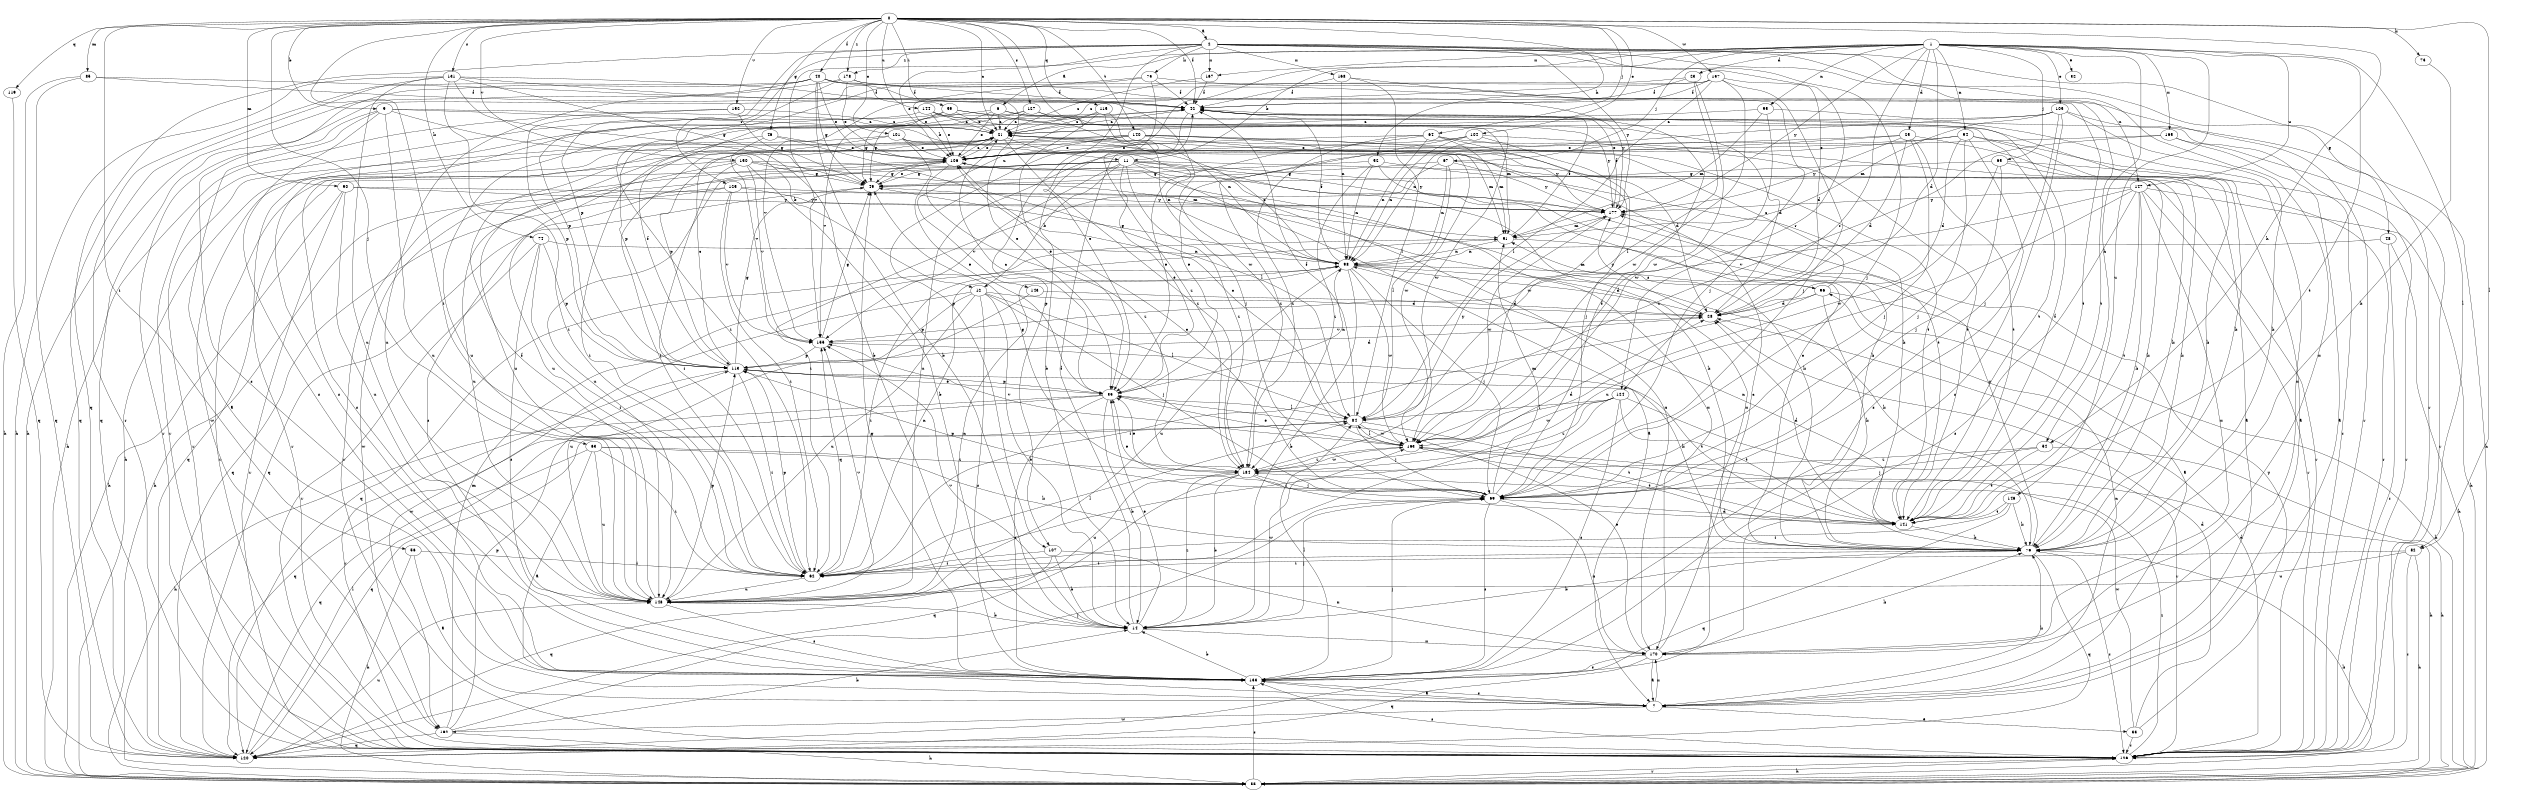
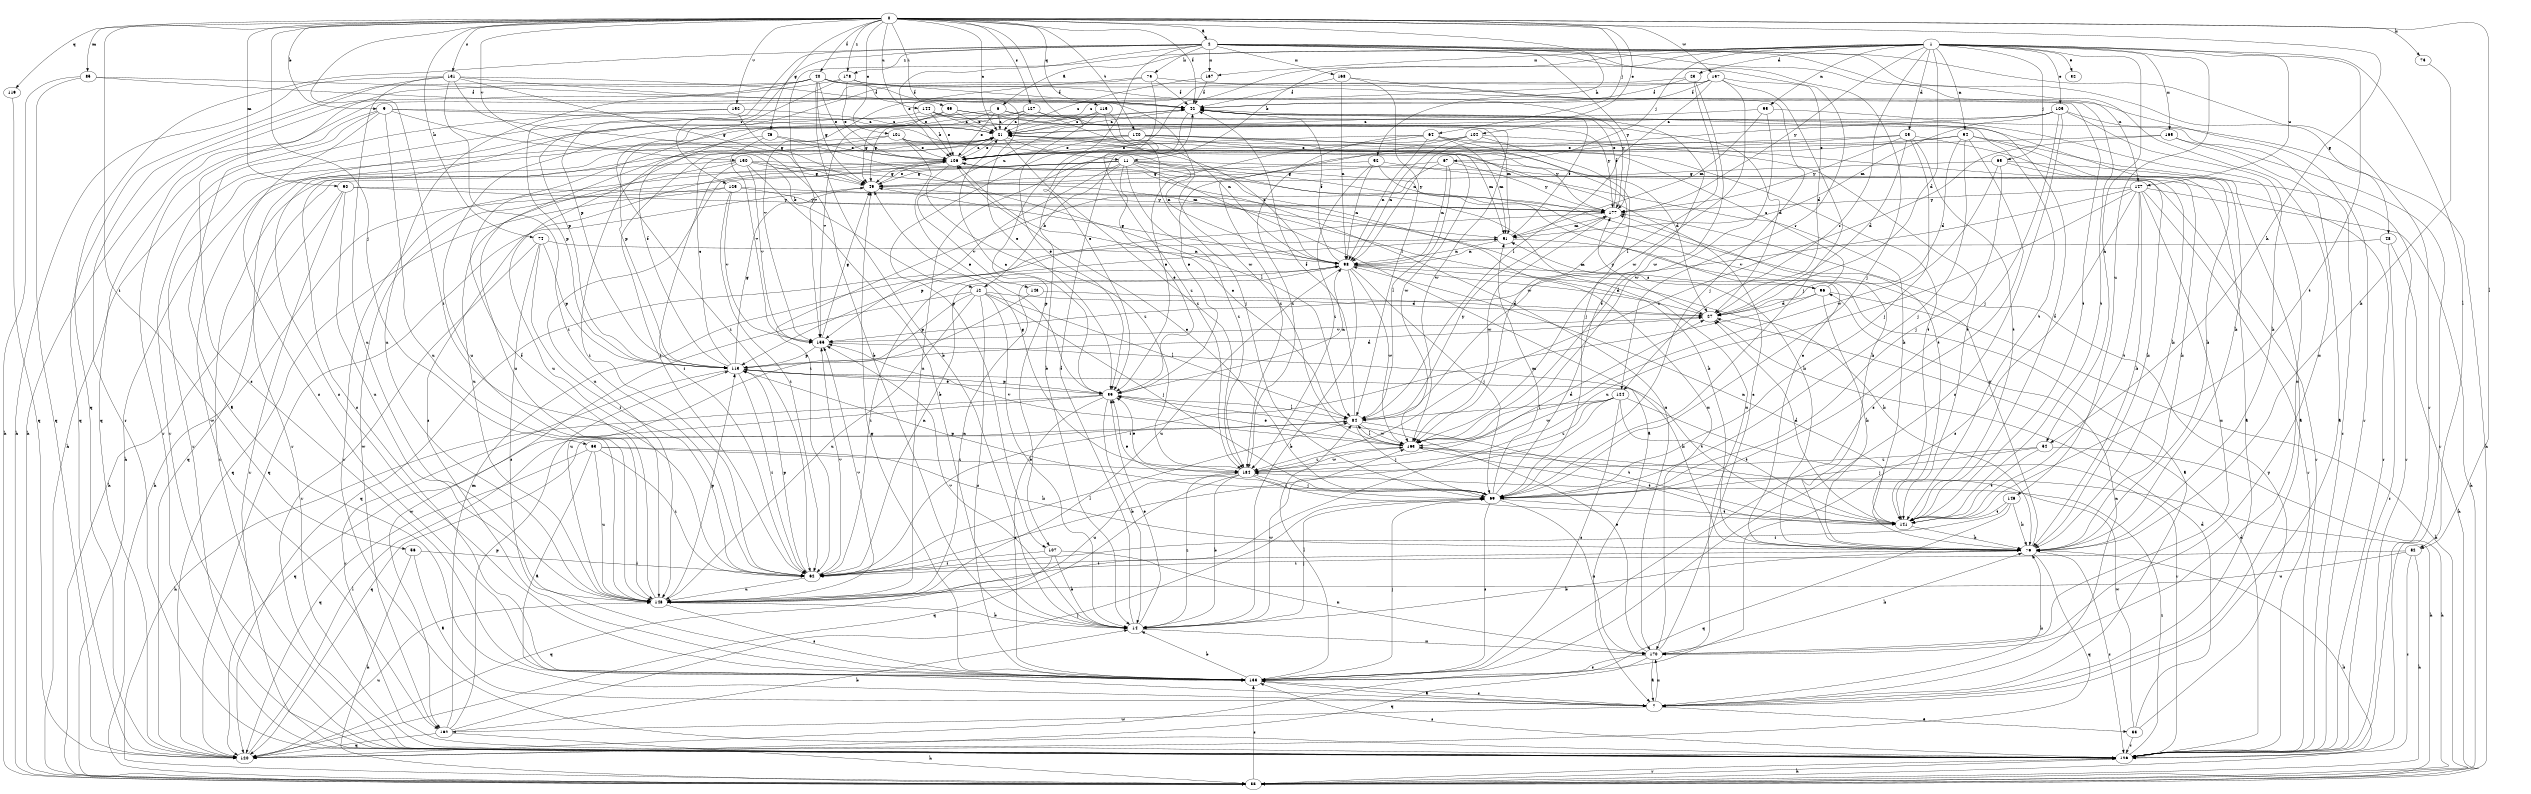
  strict digraph {
    0
    2
    9
    21
    40
    42
    46
    52
    54
    56
    59
    62
    63
    64
    73
    74
    82
    85
    90
    101
    104
    115
    119
    127
    131
    140
    143
    144
    150
    152
    157
    178
    107
    124
    147
    167
    177
    48
    69
    75
    106
    113
    120
    125
    126
    168
    170
    11
    7
    133
    12
    148
    184
    55
    98
    141
    49
    35
    14
    155
    84
    76
    163
    91
-   28
+   28 [label=27]
    1
    6
    23
    25
    32
    65
    67
    94
    95
    105
    146
    165
    162
    33
    96
    0 -> 2 [label=a]
    0 -> 9 [label=b]
    0 -> 21 [label=c]
    0 -> 40 [label=f]
    0 -> 42 [label=f]
    0 -> 46 [label=g]
    0 -> 52 [label=h]
    0 -> 54 [label=h]
    0 -> 56 [label=i]
    0 -> 59 [label=i]
    0 -> 62 [label=i]
    0 -> 63 [label=j]
    0 -> 64 [label=j]
    0 -> 73 [label=k]
    0 -> 74 [label=k]
    0 -> 82 [label=l]
    0 -> 85 [label=m]
    0 -> 90 [label=m]
    0 -> 101 [label=o]
    0 -> 104 [label=o]
    0 -> 115 [label=q]
    0 -> 119 [label=q]
    0 -> 127 [label=s]
    0 -> 131 [label=s]
    0 -> 140 [label=t]
    0 -> 143 [label=u]
    0 -> 144 [label=u]
    0 -> 150 [label=v]
    0 -> 152 [label=v]
    0 -> 157 [label=w]
    0 -> 178 [label=z]
    2 -> 178 [label=z]
    2 -> 107 [label=p]
    2 -> 124 [label=r]
    2 -> 147 [label=u]
    2 -> 167 [label=x]
    2 -> 177 [label=y]
    2 -> 48 [label=g]
    2 -> 69 [label=j]
    2 -> 75 [label=k]
    2 -> 106 [label=o]
    2 -> 113 [label=p]
    2 -> 120 [label=q]
    2 -> 125 [label=r]
    2 -> 126 [label=r]
    2 -> 168 [label=x]
    2 -> 170 [label=x]
    9 -> 21 [label=c]
    9 -> 126 [label=r]
    9 -> 11 [label=b]
    9 -> 7 [label=a]
    9 -> 133 [label=s]
    9 -> 12 [label=b]
    9 -> 148 [label=u]
    21 -> 106 [label=o]
    21 -> 126 [label=r]
    21 -> 148 [label=u]
    21 -> 184 [label=z]
    21 -> 55 [label=h]
    21 -> 98 [label=n]
    40 -> 42 [label=f]
    40 -> 106 [label=o]
    40 -> 120 [label=q]
    40 -> 133 [label=s]
    40 -> 148 [label=u]
    40 -> 141 [label=t]
    40 -> 49 [label=g]
    40 -> 35 [label=e]
    40 -> 14 [label=b]
    42 -> 21 [label=c]
    42 -> 14 [label=b]
    46 -> 62 [label=i]
    46 -> 106 [label=o]
    46 -> 155 [label=v]
    46 -> 84 [label=l]
    52 -> 177 [label=y]
    52 -> 184 [label=z]
    52 -> 98 [label=n]
    52 -> 49 [label=g]
    52 -> 76 [label=k]
    54 -> 69 [label=j]
    54 -> 184 [label=z]
    54 -> 55 [label=h]
    54 -> 141 [label=t]
    56 -> 62 [label=i]
    56 -> 7 [label=a]
    56 -> 55 [label=h]
    59 -> 21 [label=c]
    59 -> 133 [label=s]
    59 -> 141 [label=t]
    59 -> 155 [label=v]
    59 -> 163 [label=w]
    62 -> 113 [label=p]
    62 -> 148 [label=u]
    62 -> 98 [label=n]
-   62 -> 155 [label=q]
+   62 -> 155 [label=v]
    62 -> 84 [label=l]
    63 -> 62 [label=i]
    63 -> 120 [label=q]
    63 -> 7 [label=a]
    63 -> 148 [label=u]
    63 -> 184 [label=z]
    63 -> 76 [label=k]
    64 -> 106 [label=o]
    64 -> 184 [label=z]
    64 -> 98 [label=n]
    64 -> 141 [label=t]
    64 -> 35 [label=e]
    64 -> 163 [label=w]
    64 -> 91 [label=m]
    73 -> 76 [label=k]
    74 -> 62 [label=i]
    74 -> 113 [label=p]
    74 -> 126 [label=r]
    74 -> 133 [label=s]
    74 -> 98 [label=n]
    82 -> 62 [label=i]
    82 -> 126 [label=r]
    82 -> 148 [label=u]
    82 -> 55 [label=h]
    85 -> 42 [label=f]
    85 -> 120 [label=q]
    85 -> 55 [label=h]
    85 -> 141 [label=t]
    90 -> 177 [label=y]
    90 -> 126 [label=r]
    90 -> 148 [label=u]
    90 -> 55 [label=h]
    90 -> 76 [label=k]
    101 -> 106 [label=o]
    101 -> 126 [label=r]
    101 -> 148 [label=u]
    101 -> 35 [label=e]
    101 -> 76 [label=k]
    101 -> 163 [label=w]
    104 -> 69 [label=j]
    104 -> 106 [label=o]
    104 -> 184 [label=z]
    104 -> 98 [label=n]
    104 -> 76 [label=k]
    115 -> 21 [label=c]
    115 -> 113 [label=p]
    115 -> 184 [label=z]
    115 -> 98 [label=n]
    115 -> 35 [label=e]
    119 -> 120 [label=q]
    127 -> 21 [label=c]
    127 -> 69 [label=j]
    127 -> 126 [label=r]
    127 -> 148 [label=u]
    127 -> 49 [label=g]
    131 -> 42 [label=f]
    131 -> 62 [label=i]
    131 -> 126 [label=r]
    131 -> 148 [label=u]
    131 -> 55 [label=h]
    131 -> 49 [label=g]
    131 -> 14 [label=b]
    131 -> 163 [label=w]
    140 -> 62 [label=i]
    140 -> 177 [label=y]
    140 -> 106 [label=o]
-   140 -> 113 [label=p]
+   177 -> 113 [label=p]
    140 -> 133 [label=s]
    140 -> 141 [label=t]
    140 -> 91 [label=m]
    140 -> 28 [label=d]
    143 -> 148 [label=u]
    143 -> 28 [label=d]
    144 -> 21 [label=c]
    144 -> 106 [label=o]
    144 -> 126 [label=r]
    144 -> 91 [label=m]
    144 -> 28 [label=d]
    150 -> 62 [label=i]
    150 -> 126 [label=r]
    150 -> 170 [label=x]
    150 -> 148 [label=u]
    150 -> 49 [label=g]
    150 -> 14 [label=b]
    150 -> 155 [label=v]
    150 -> 91 [label=m]
    152 -> 21 [label=c]
    152 -> 113 [label=p]
    152 -> 55 [label=h]
    152 -> 49 [label=g]
    157 -> 21 [label=c]
    157 -> 42 [label=f]
    157 -> 69 [label=j]
    157 -> 155 [label=v]
    157 -> 84 [label=l]
    157 -> 163 [label=w]
    157 -> 28 [label=d]
    178 -> 42 [label=f]
    178 -> 177 [label=y]
    178 -> 106 [label=o]
    178 -> 113 [label=p]
    178 -> 55 [label=h]
    107 -> 62 [label=i]
    107 -> 120 [label=q]
    107 -> 170 [label=x]
    107 -> 14 [label=b]
    124 -> 62 [label=i]
    124 -> 126 [label=r]
    124 -> 133 [label=s]
    124 -> 184 [label=z]
    124 -> 141 [label=t]
    124 -> 84 [label=l]
    124 -> 163 [label=w]
    147 -> 177 [label=y]
    147 -> 126 [label=r]
    147 -> 170 [label=x]
    147 -> 133 [label=s]
    147 -> 148 [label=u]
    147 -> 55 [label=h]
    147 -> 141 [label=t]
    147 -> 155 [label=v]
    147 -> 76 [label=k]
    167 -> 21 [label=c]
    167 -> 42 [label=f]
    177 -> 42 [label=f]
    177 -> 163 [label=w]
    177 -> 91 [label=m]
    48 -> 126 [label=r]
    48 -> 55 [label=h]
    48 -> 98 [label=n]
    69 -> 42 [label=f]
    69 -> 106 [label=o]
    69 -> 113 [label=p]
    69 -> 170 [label=x]
    69 -> 133 [label=s]
-   69 -> 141 [label=d]
+   69 -> 141 [label=t]
    69 -> 35 [label=e]
    69 -> 91 [label=m]
    75 -> 42 [label=f]
    75 -> 106 [label=o]
    75 -> 120 [label=q]
    75 -> 126 [label=r]
    75 -> 35 [label=e]
    106 -> 21 [label=c]
    106 -> 126 [label=r]
    106 -> 170 [label=x]
    106 -> 133 [label=s]
    106 -> 148 [label=u]
    106 -> 184 [label=z]
    106 -> 49 [label=g]
    113 -> 21 [label=c]
    113 -> 42 [label=f]
    113 -> 62 [label=i]
    113 -> 126 [label=r]
    113 -> 141 [label=t]
    113 -> 49 [label=g]
    113 -> 35 [label=e]
    113 -> 28 [label=d]
    120 -> 148 [label=u]
    120 -> 84 [label=l]
    125 -> 62 [label=i]
    125 -> 177 [label=y]
    125 -> 120 [label=q]
    125 -> 55 [label=h]
    125 -> 155 [label=v]
    125 -> 76 [label=k]
    126 -> 133 [label=s]
    126 -> 184 [label=z]
    126 -> 55 [label=h]
    126 -> 28 [label=d]
    168 -> 42 [label=f]
    168 -> 69 [label=j]
    168 -> 98 [label=n]
    168 -> 84 [label=l]
    170 -> 21 [label=c]
    170 -> 120 [label=q]
    170 -> 7 [label=a]
    170 -> 133 [label=s]
    170 -> 35 [label=e]
    170 -> 76 [label=k]
    11 -> 120 [label=q]
    11 -> 126 [label=r]
    11 -> 170 [label=x]
    11 -> 7 [label=a]
    11 -> 12 [label=b]
    11 -> 184 [label=z]
    11 -> 141 [label=t]
    11 -> 49 [label=g]
    11 -> 35 [label=e]
    11 -> 155 [label=v]
    11 -> 76 [label=k]
    11 -> 162 [label=w]
    7 -> 170 [label=x]
    7 -> 133 [label=s]
    7 -> 76 [label=k]
    7 -> 162 [label=w]
    7 -> 33 [label=e]
    7 -> 96 [label=n]
    133 -> 69 [label=j]
    133 -> 7 [label=a]
    133 -> 49 [label=g]
    133 -> 14 [label=b]
    133 -> 84 [label=l]
    12 -> 69 [label=j]
    12 -> 113 [label=p]
    12 -> 133 [label=s]
    12 -> 148 [label=u]
    12 -> 14 [label=b]
    12 -> 84 [label=l]
    12 -> 28 [label=d]
    12 -> 162 [label=w]
    148 -> 42 [label=f]
    148 -> 113 [label=p]
    148 -> 133 [label=s]
    148 -> 98 [label=n]
    148 -> 14 [label=b]
    148 -> 155 [label=v]
    184 -> 69 [label=j]
    184 -> 120 [label=q]
    184 -> 148 [label=u]
    184 -> 141 [label=t]
    184 -> 49 [label=g]
    184 -> 35 [label=e]
    184 -> 14 [label=b]
    184 -> 163 [label=w]
    184 -> 28 [label=d]
    55 -> 126 [label=r]
    55 -> 133 [label=s]
    55 -> 76 [label=k]
    98 -> 21 [label=c]
    98 -> 42 [label=f]
    98 -> 62 [label=i]
    98 -> 69 [label=j]
    98 -> 148 [label=u]
    98 -> 49 [label=g]
    98 -> 14 [label=b]
    98 -> 76 [label=k]
    98 -> 163 [label=w]
    98 -> 28 [label=d]
    98 -> 96 [label=s]
    141 -> 42 [label=f]
    141 -> 98 [label=n]
    141 -> 76 [label=k]
    141 -> 28 [label=d]
    49 -> 177 [label=y]
    49 -> 106 [label=o]
    49 -> 120 [label=q]
    35 -> 21 [label=c]
    35 -> 113 [label=p]
    35 -> 120 [label=q]
    35 -> 133 [label=s]
    35 -> 55 [label=h]
    35 -> 98 [label=n]
    35 -> 14 [label=b]
    35 -> 84 [label=l]
    14 -> 42 [label=f]
    14 -> 69 [label=j]
    14 -> 170 [label=x]
    14 -> 184 [label=z]
    14 -> 35 [label=e]
    14 -> 155 [label=v]
    14 -> 163 [label=w]
    155 -> 113 [label=p]
    155 -> 49 [label=g]
    155 -> 76 [label=k]
    84 -> 42 [label=f]
    84 -> 177 [label=y]
    84 -> 69 [label=j]
    84 -> 106 [label=o]
    84 -> 120 [label=q]
    84 -> 141 [label=t]
    84 -> 163 [label=w]
    76 -> 62 [label=i]
    76 -> 177 [label=y]
    76 -> 106 [label=o]
    76 -> 120 [label=q]
    76 -> 126 [label=r]
    76 -> 14 [label=b]
    163 -> 184 [label=z]
    163 -> 55 [label=h]
    163 -> 141 [label=t]
    163 -> 35 [label=e]
    163 -> 155 [label=v]
    163 -> 84 [label=l]
    91 -> 42 [label=f]
    91 -> 120 [label=q]
    91 -> 7 [label=a]
    91 -> 98 [label=n]
    28 -> 177 [label=y]
    28 -> 155 [label=v]
    1 -> 54 [label=h]
    1 -> 82 [label=l]
    1 -> 107 [label=p]
    1 -> 124 [label=r]
    1 -> 147 [label=u]
    1 -> 167 [label=x]
    1 -> 177 [label=y]
    1 -> 11 [label=b]
    1 -> 141 [label=t]
    1 -> 155 [label=v]
    1 -> 28 [label=d]
    1 -> 6 [label=a]
    1 -> 23 [label=d]
    1 -> 25 [label=d]
    1 -> 32 [label=e]
    1 -> 65 [label=j]
    1 -> 67 [label=j]
    1 -> 94 [label=n]
    1 -> 95 [label=n]
    1 -> 105 [label=o]
    1 -> 146 [label=u]
    1 -> 165 [label=x]
    6 -> 21 [label=c]
    6 -> 177 [label=y]
    6 -> 106 [label=o]
    6 -> 49 [label=g]
    6 -> 76 [label=k]
    6 -> 162 [label=w]
    23 -> 42 [label=f]
    23 -> 62 [label=i]
    23 -> 84 [label=l]
    23 -> 163 [label=w]
    25 -> 177 [label=y]
    25 -> 69 [label=j]
    25 -> 106 [label=o]
    25 -> 7 [label=a]
    25 -> 148 [label=u]
    25 -> 141 [label=t]
    25 -> 28 [label=d]
    65 -> 69 [label=j]
    65 -> 126 [label=r]
    65 -> 49 [label=g]
    65 -> 76 [label=k]
    65 -> 163 [label=w]
    67 -> 62 [label=i]
    67 -> 177 [label=y]
    67 -> 126 [label=r]
    67 -> 98 [label=n]
    67 -> 49 [label=g]
    67 -> 84 [label=l]
    94 -> 69 [label=j]
    94 -> 106 [label=o]
    94 -> 7 [label=a]
    94 -> 133 [label=s]
    94 -> 35 [label=e]
    94 -> 76 [label=k]
    94 -> 28 [label=d]
    95 -> 21 [label=c]
    95 -> 170 [label=x]
    95 -> 163 [label=w]
    95 -> 91 [label=m]
    105 -> 21 [label=c]
    105 -> 69 [label=j]
    105 -> 133 [label=s]
    105 -> 55 [label=h]
    105 -> 98 [label=n]
    105 -> 76 [label=k]
    105 -> 91 [label=m]
    146 -> 62 [label=i]
    146 -> 120 [label=q]
    146 -> 141 [label=t]
    146 -> 76 [label=k]
    165 -> 106 [label=o]
    165 -> 126 [label=r]
    165 -> 7 [label=a]
    165 -> 184 [label=z]
    162 -> 69 [label=j]
    162 -> 113 [label=p]
    162 -> 120 [label=q]
    162 -> 55 [label=h]
    162 -> 14 [label=b]
    162 -> 91 [label=m]
    33 -> 177 [label=y]
    33 -> 126 [label=r]
    33 -> 163 [label=w]
    33 -> 28 [label=d]
    96 -> 21 [label=c]
    96 -> 62 [label=i]
    96 -> 55 [label=h]
    96 -> 76 [label=k]
    96 -> 91 [label=m]
    96 -> 28 [label=d]
  }
